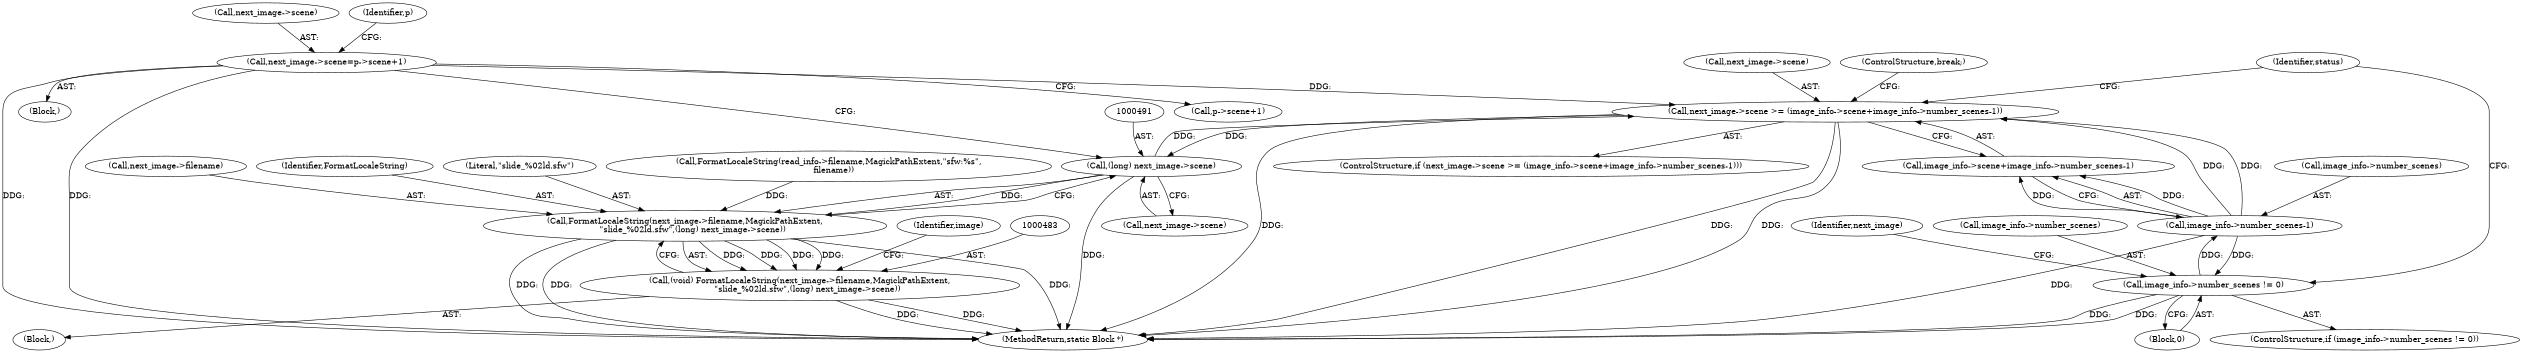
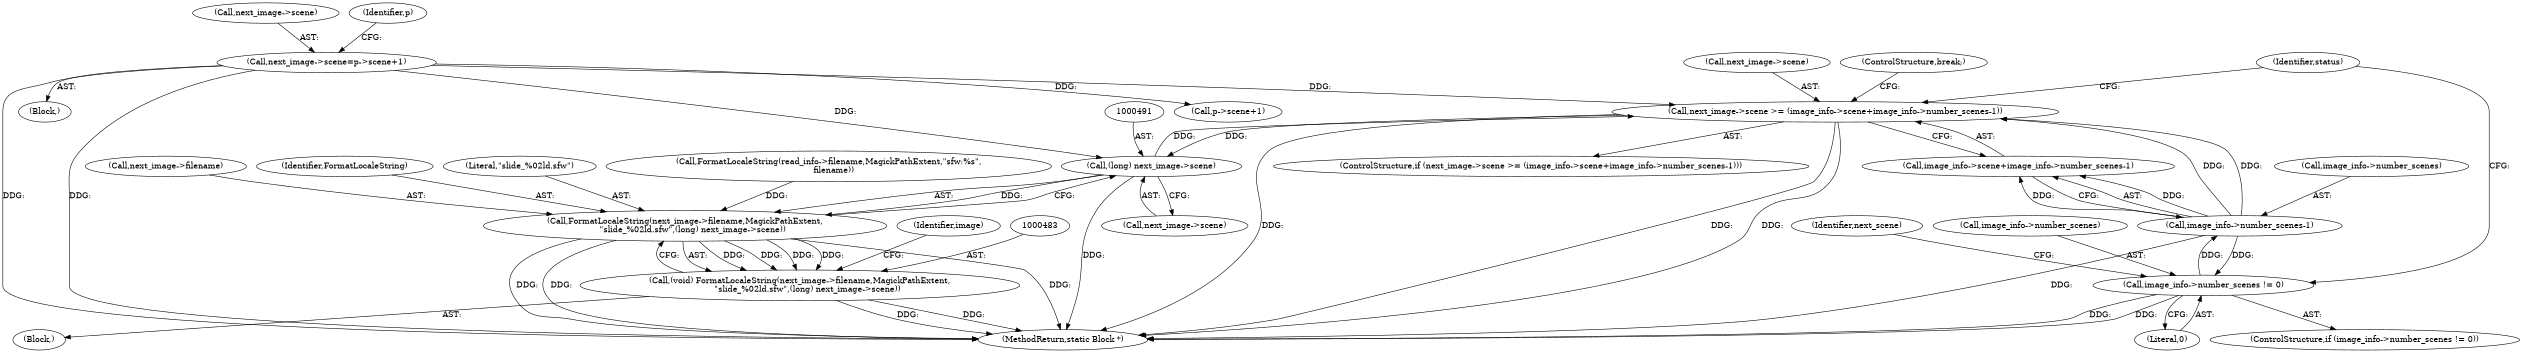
  digraph {
    n1 [label="(Call,next_image->scene >= (image_info->scene+image_info->number_scenes-1))"]
    n2 [label="(Call,(long) next_image->scene)"]
    n3 [label="(MethodReturn,static Block *)"]
    n4 [label="(Call,image_info->scene+image_info->number_scenes-1)"]
    n5 [label="(ControlStructure,if (next_image->scene >= (image_info->scene+image_info->number_scenes-1)))"]
    n6 [label="(Call,FormatLocaleString(next_image->filename,MagickPathExtent,\n      \"slide_%02ld.sfw\",(long) next_image->scene))"]
    n7 [label="(Call,next_image->scene)"]
    n8 [label="(Call,image_info->number_scenes-1)"]
    n9 [label="(Call,next_image->scene=p->scene+1)"]
    n10 [label="(Call,p->scene+1)"]
    n11 [label="(Block,)"]
    n12 [label="(Call,(void) FormatLocaleString(next_image->filename,MagickPathExtent,\n      \"slide_%02ld.sfw\",(long) next_image->scene))"]
    n13 [label="(Call,image_info->number_scenes != 0)"]
-   n14 [label="(Block,0)"]
+   n14 [label="(Literal,0)"]
    n15 [label="(ControlStructure,if (image_info->number_scenes != 0))"]
    n16 [label="(Block,)"]
    n17 [label="(Call,next_image->scene)"]
    n18 [label="(Call,image_info->number_scenes)"]
    n19 [label="(Literal,\"slide_%02ld.sfw\")"]
    n20 [label="(Call,next_image->filename)"]
    n21 [label="(Call,next_image->scene)"]
    n22 [label="(Call,image_info->number_scenes)"]
    n23 [label="(Identifier,status)"]
    n24 [label="(Identifier,image)"]
    n25 [label="(ControlStructure,break;)"]
-   n26 [label="(Identifier,next_image)"]
+   n26 [label="(Identifier,next_scene)"]
    n27 [label="(Identifier,p)"]
    n28 [label="(Call,FormatLocaleString(read_info->filename,MagickPathExtent,\"sfw:%s\",\n    filename))"]
    n29 [label="(Identifier,FormatLocaleString)"]
    1000491
    1000483
    n1 -> n2 [label="DDG: "]
    n1 -> n3 [label="DDG: "]
    n1 -> n3 [label="DDG: "]
    n1 -> n3 [label="DDG: "]
    n1 -> n4 [label="CFG: "]
    n1 -> n5 [label="AST: "]
    n2 -> n1 [label="DDG: "]
    n2 -> n3 [label="DDG: "]
    n2 -> n6 [label="AST: "]
    n2 -> n6 [label="DDG: "]
    n2 -> n7 [label="CFG: "]
    n4 -> n1 [label="AST: "]
    n4 -> n8 [label="CFG: "]
    n6 -> n2 [label="CFG: "]
    n6 -> n3 [label="DDG: "]
    n6 -> n3 [label="DDG: "]
    n6 -> n3 [label="DDG: "]
    n6 -> n12 [label="AST: "]
    n6 -> n12 [label="DDG: "]
    n6 -> n12 [label="DDG: "]
    n6 -> n12 [label="DDG: "]
    n6 -> n12 [label="DDG: "]
    n7 -> n2 [label="AST: "]
    n8 -> n1 [label="DDG: "]
    n8 -> n1 [label="DDG: "]
    n8 -> n3 [label="DDG: "]
    n8 -> n4 [label="AST: "]
    n8 -> n4 [label="DDG: "]
    n8 -> n4 [label="DDG: "]
    n8 -> n13 [label="DDG: "]
    n9 -> n1 [label="DDG: "]
-   n9 -> n2 [label="CFG: "]
+   n9 -> n2 [label="DDG: "]
    n9 -> n3 [label="DDG: "]
    n9 -> n3 [label="DDG: "]
-   n9 -> n10 [label="CFG: "]
+   n9 -> n10 [label="DDG: "]
    n9 -> n11 [label="AST: "]
    n12 -> n3 [label="DDG: "]
    n12 -> n3 [label="DDG: "]
    n12 -> n6 [label="CFG: "]
    n12 -> n16 [label="AST: "]
    n13 -> n3 [label="DDG: "]
    n13 -> n3 [label="DDG: "]
    n13 -> n8 [label="DDG: "]
    n13 -> n14 [label="CFG: "]
    n13 -> n15 [label="AST: "]
    n14 -> n13 [label="AST: "]
    n17 -> n1 [label="AST: "]
    n18 -> n8 [label="AST: "]
    n19 -> n6 [label="AST: "]
    n20 -> n6 [label="AST: "]
    n21 -> n9 [label="AST: "]
    n22 -> n13 [label="AST: "]
    n23 -> n1 [label="CFG: "]
    n23 -> n13 [label="CFG: "]
    n24 -> n12 [label="CFG: "]
    n25 -> n1 [label="CFG: "]
    n26 -> n13 [label="CFG: "]
    n27 -> n9 [label="CFG: "]
    n28 -> n6 [label="DDG: "]
    n29 -> n6 [label="AST: "]
    1000491 -> n2 [label="AST: "]
    1000483 -> n12 [label="AST: "]
  }
